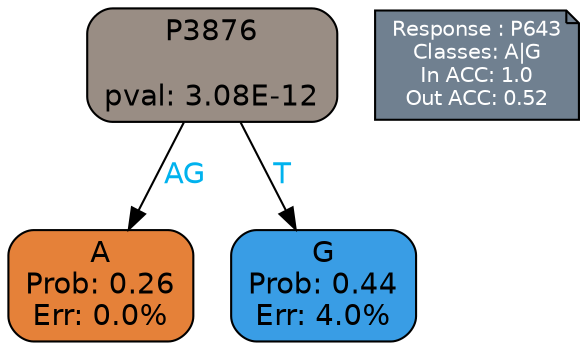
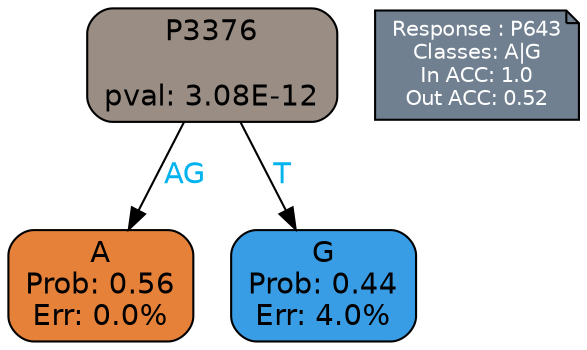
  digraph {
    ranksep=equally
    splines=polylines
    node [color=black fontname=helvetica shape=box style="filled, rounded"]
    edge [fontcolor=deepskyblue2 fontname=helvetica]
-   n1 [fillcolor="#e58139" label="A\nProb: 0.26\nErr: 0.0%"]
+   n1 [fillcolor="#e58139" label="A\nProb: 0.56\nErr: 0.0%"]
    n2 [fillcolor="#399de5" label="G\nProb: 0.44\nErr: 4.0%"]
    n3 [align=left fillcolor=slategray fontcolor=white fontsize=10 label="Response : P643\nClasses: A|G\nIn ACC: 1.0\nOut ACC: 0.52\n" shape=note style=filled]
-   n4 [fillcolor="#998d84" label="P3876\n\npval: 3.08E-12"]
+   n4 [fillcolor="#998d84" label="P3376\n\npval: 3.08E-12"]
    subgraph sub_1 {
      rank=same
      n1
      n2
    }
    subgraph sub_2 {
      rank=same
      n3
      n4
    }
    n4 -> n1 [label=AG]
    n4 -> n2 [label=T]
  }
